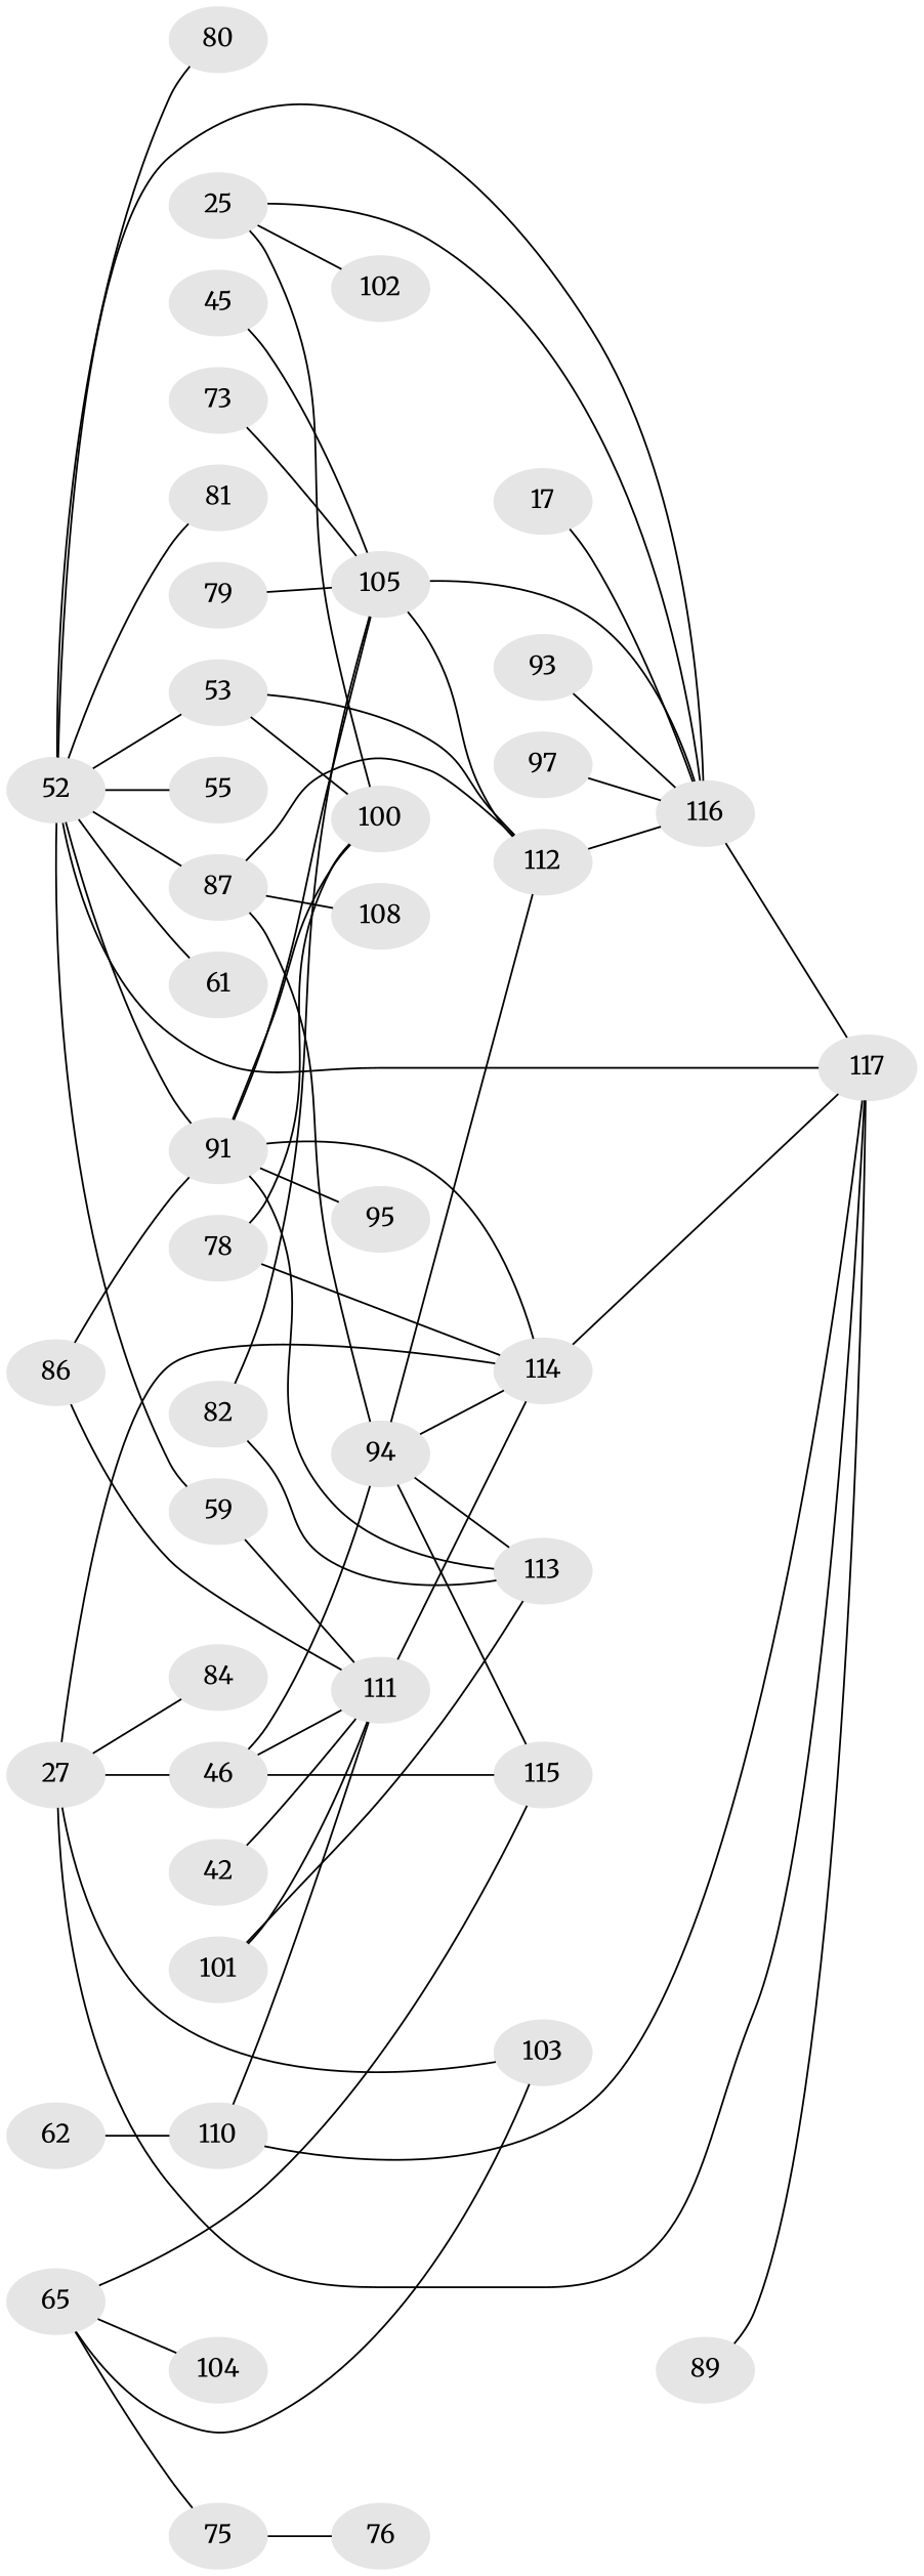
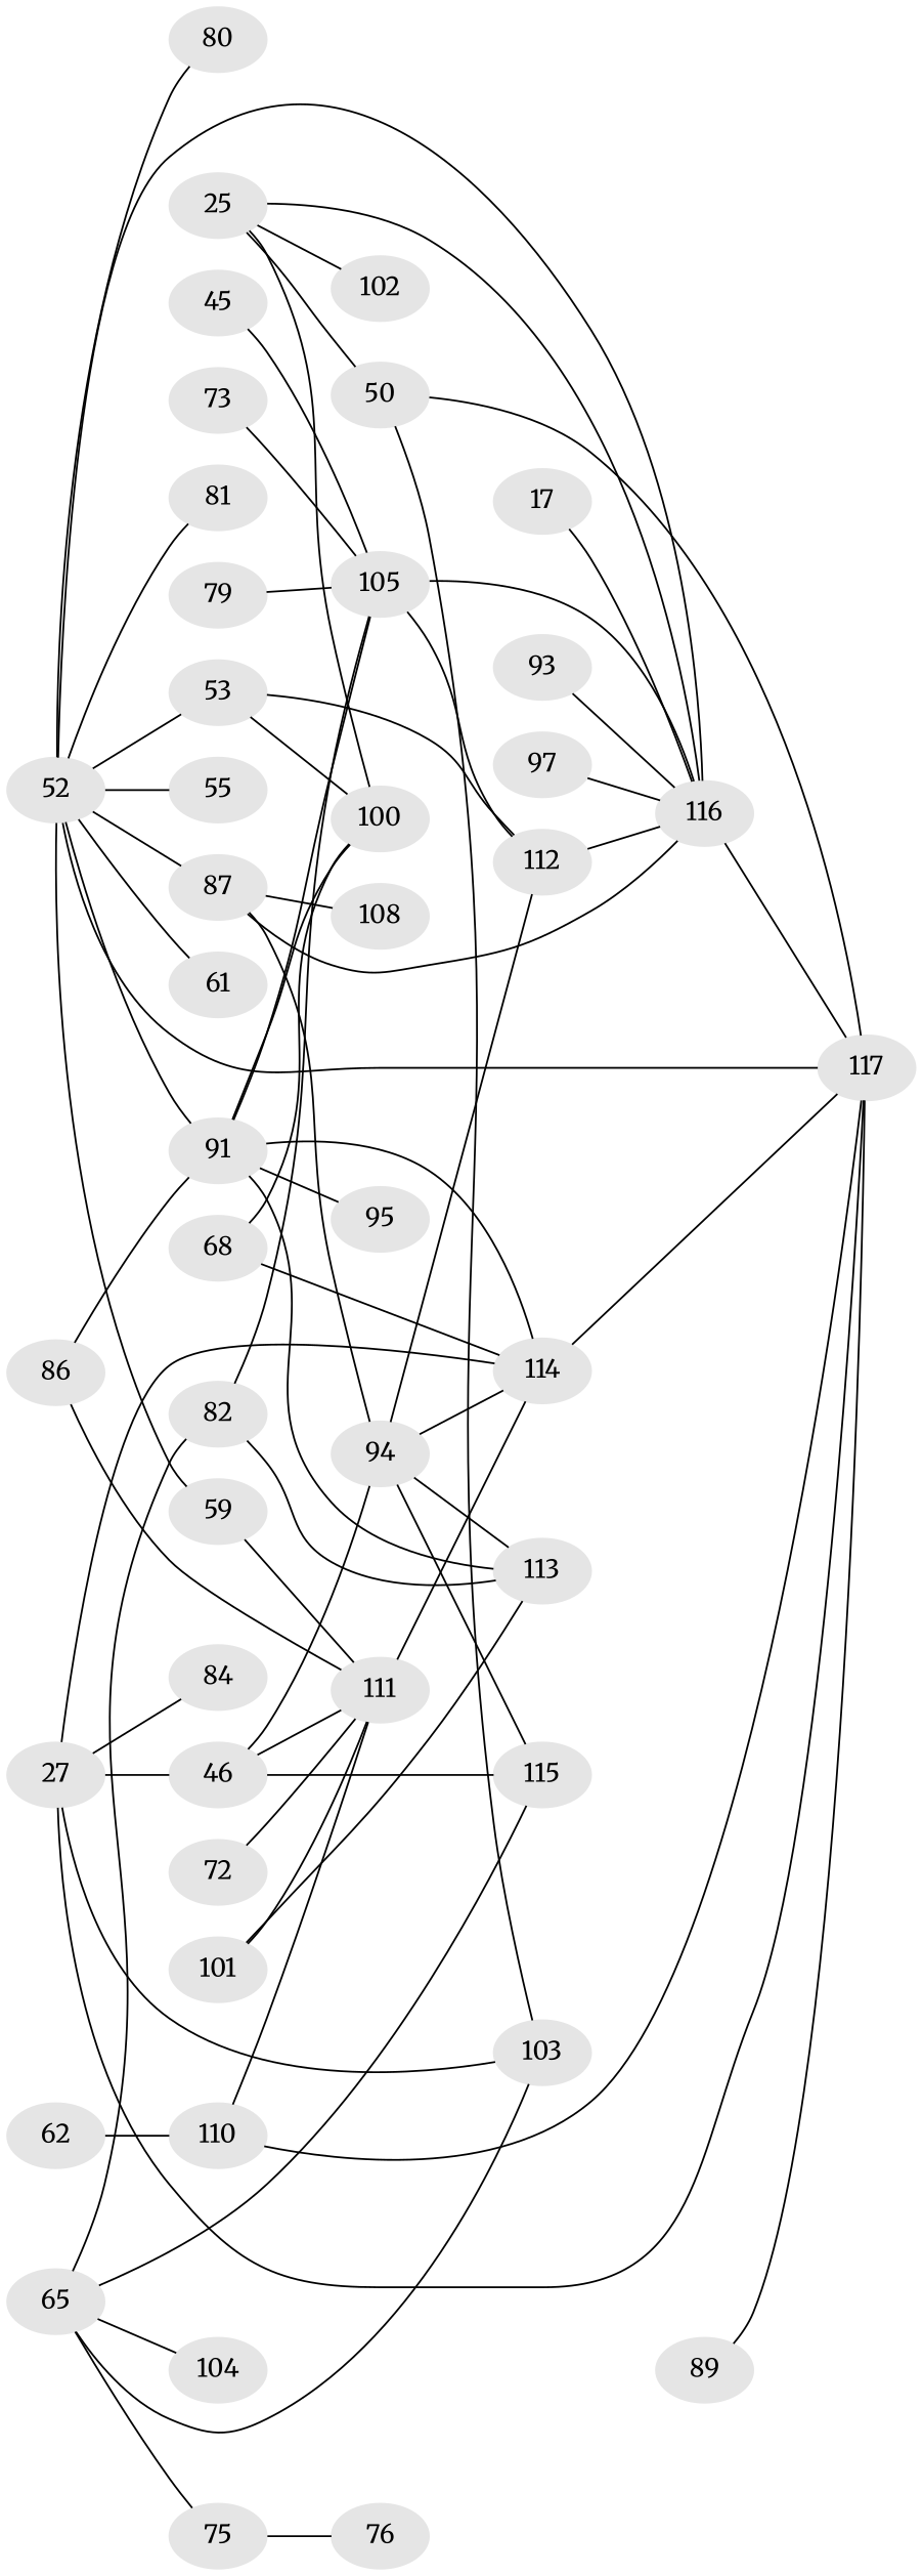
  graph {
    fontname=Merriweather
    rankdir=LR
    node [color=gray90 fontname=Merriweather style=filled]
    edge [fontname=Merriweather]
    116 [super="+8+67"]
    117 [super="+96+107"]
    17
+   50 [super="+34"]
    103 [super="+88+98"]
    25
    100 [super="+57"]
    102 [super="+58"]
    46 [super="+23"]
    94 [super="+24+92"]
    111 [super="+49+83"]
    115 [super="+77"]
    27
    84
    114 [super="+33"]
    105 [super="+11+14+51"]
    112 [super="+90+109+99"]
    45
    113 [super="+56"]
    52 [super="+13+7+43"]
    53 [super="+19"]
    55
    59
    61
    80
    81
    87 [super="+15+38"]
    91 [super="+32+74+70"]
    108
    95
    62 [super="+35"]
    110 [super="+42+106"]
    65
    75
    82 [super="+20"]
    104
    76
-   72 [label=42]
+   72
    73
-   78
+   78 [label=68]
    79
    86 [super="+71"]
    89
    93
    97
    101
    116 -- 117 [weight=4]
    17 -- 116
+   50 -- 117
+   50 -- 103
    25 -- 116
+   25 -- 50 [weight=2]
    25 -- 100
    25 -- 102
    46 -- 94
    46 -- 111
    46 -- 115
    94 -- 115
    94 -- 114
    94 -- 112
    94 -- 113
    111 -- 114 [weight=2]
    27 -- 117
    27 -- 103
    27 -- 46 [weight=2]
    27 -- 84
    27 -- 114
    114 -- 117
    105 -- 116 [weight=3]
    105 -- 112 [weight=2]
    112 -- 116
    45 -- 105
    52 -- 116
    52 -- 117 [weight=2]
    52 -- 53 [weight=3]
    52 -- 55
    52 -- 59
    52 -- 61
    52 -- 80
    52 -- 81
    52 -- 87
    52 -- 91
    53 -- 100
    53 -- 112
    59 -- 111
-   87 -- 112 [weight=3]
+   87 -- 116 [weight=3]
    87 -- 94 [weight=2]
    87 -- 108
    91 -- 100
    91 -- 114
    91 -- 105 [weight=2]
    91 -- 113
    91 -- 95
    62 -- 110
    110 -- 117
    110 -- 111
    65 -- 103
    65 -- 115
    65 -- 75
+   65 -- 82 [weight=2]
    65 -- 104
    75 -- 76
    82 -- 105
    82 -- 113
    72 -- 111
    73 -- 105
    78 -- 100
    78 -- 114
    79 -- 105
    86 -- 111
    86 -- 91
    89 -- 117
    93 -- 116
    97 -- 116
    101 -- 111
    101 -- 113
  }
